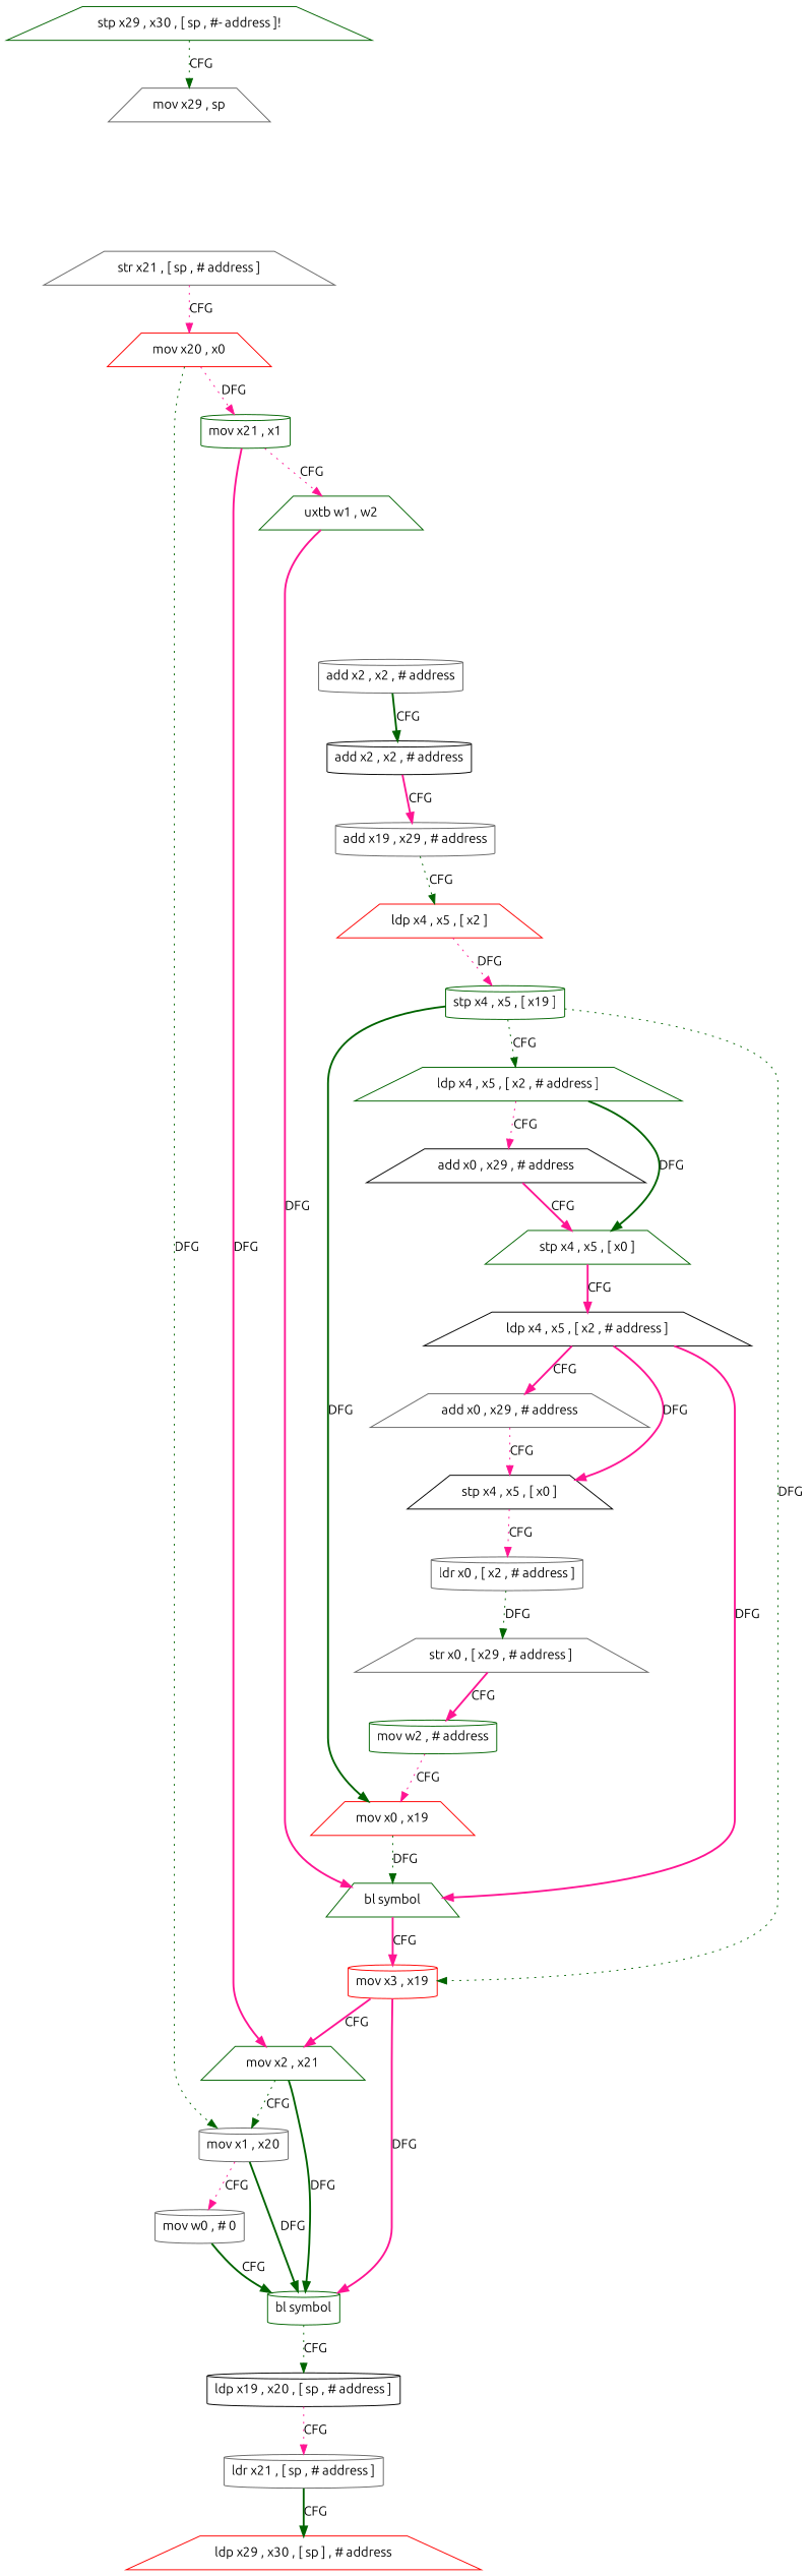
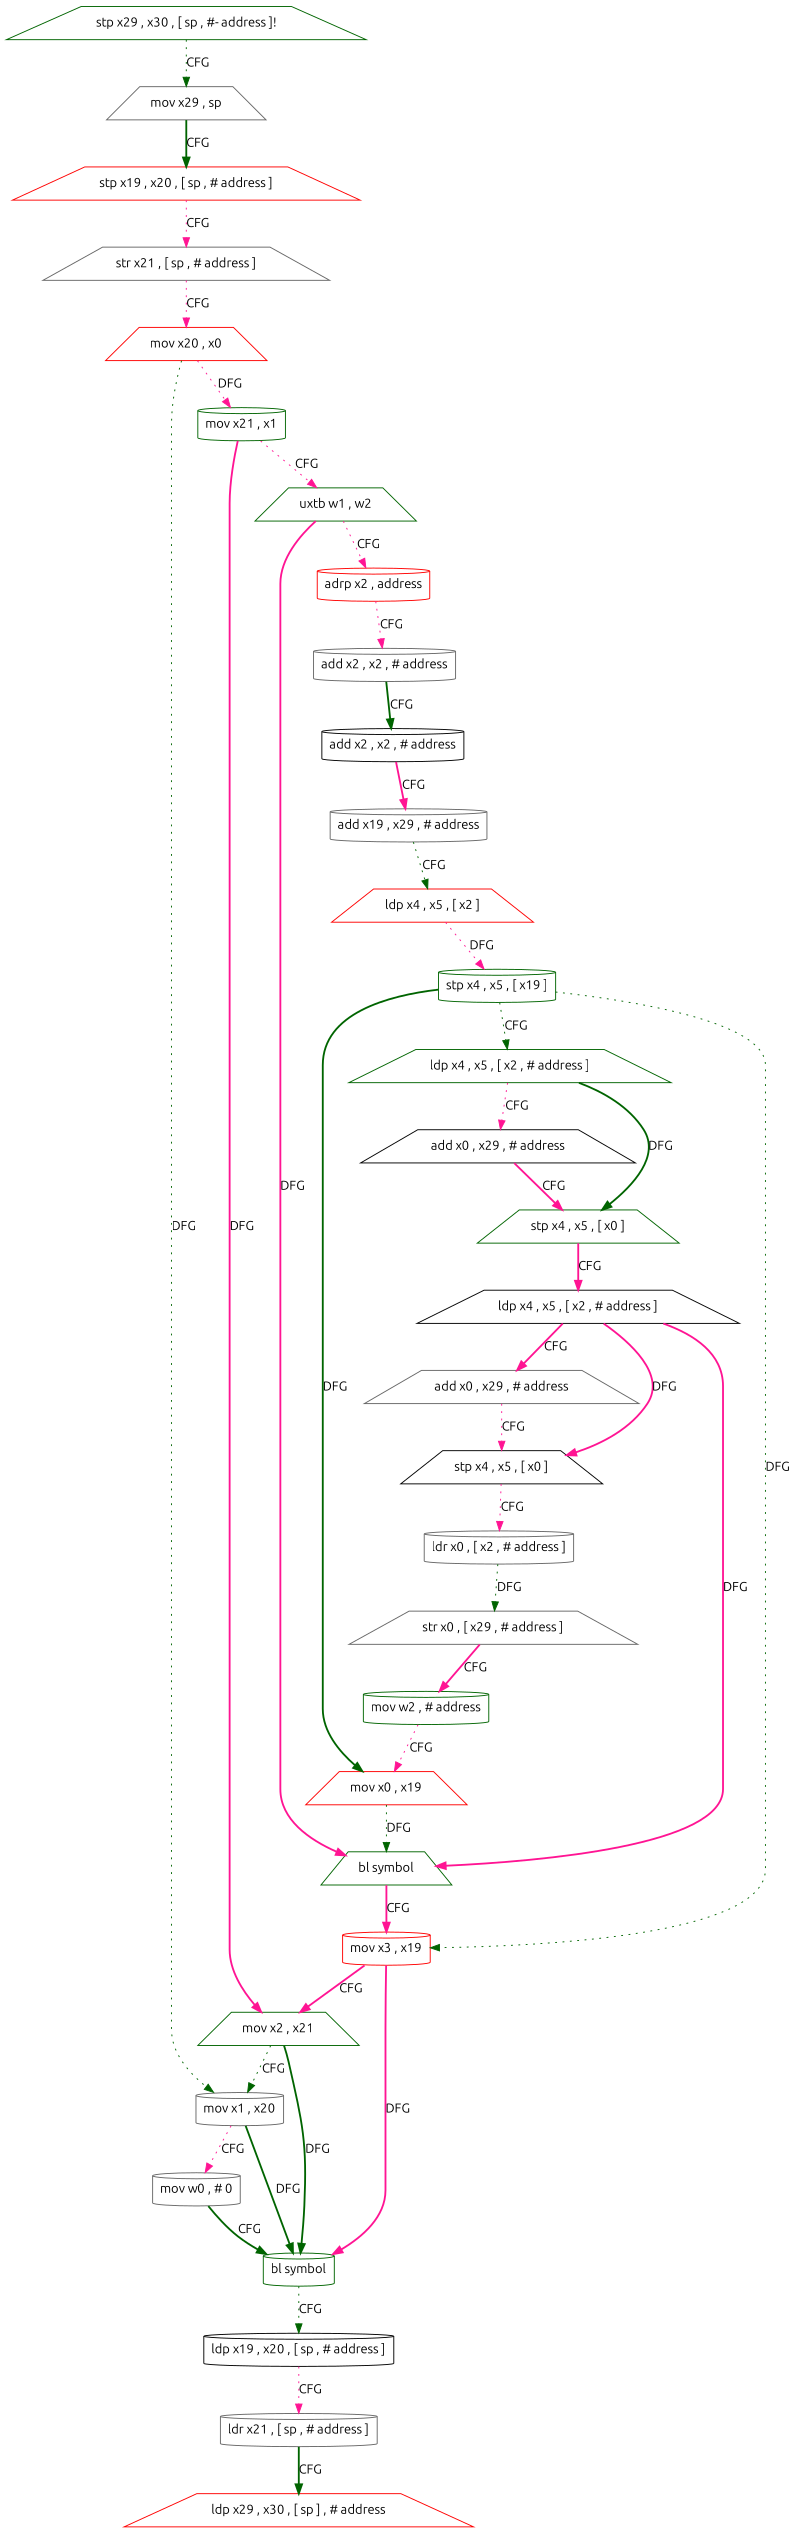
  digraph {
    fontname=Ubuntu
    node [color=darkgreen fontname=Ubuntu shape=trapezium]
    edge [color=deeppink fontname=Ubuntu style=dotted]
    n1 [label="stp x29 , x30 , [ sp , #- address ]!"]
    n2 [color=gray40 label="mov x29 , sp"]
+   n3 [color=red label="stp x19 , x20 , [ sp , # address ]"]
    n4 [color=gray40 label="str x21 , [ sp , # address ]"]
    n5 [color=red label="mov x20 , x0"]
    n6 [label="mov x21 , x1" shape=cylinder]
    n7 [color=gray40 label="mov x1 , x20" shape=cylinder]
    n8 [label="uxtb w1 , w2"]
    n9 [label="mov x2 , x21"]
    n10 [label="bl symbol" shape=cylinder]
    n11 [color=gray40 label="mov w0 , # 0" shape=cylinder]
+   n12 [color=red label="adrp x2 , address" shape=cylinder]
    n13 [label="bl symbol"]
    n14 [color=gray40 label="add x2 , x2 , # address" shape=cylinder]
    n15 [color=red label="mov x3 , x19" shape=cylinder]
    n16 [color=black label="add x2 , x2 , # address" shape=cylinder]
    n17 [color=gray40 label="add x19 , x29 , # address" shape=cylinder]
    n18 [color=red label="ldp x4 , x5 , [ x2 ]"]
    n19 [label="stp x4 , x5 , [ x19 ]" shape=cylinder]
    n20 [label="ldp x4 , x5 , [ x2 , # address ]"]
    n21 [color=red label="mov x0 , x19"]
    n22 [color=black label="add x0 , x29 , # address"]
    n23 [label="stp x4 , x5 , [ x0 ]"]
    n24 [color=black label="ldp x4 , x5 , [ x2 , # address ]"]
    n25 [color=gray40 label="add x0 , x29 , # address"]
    n26 [color=black label="stp x4 , x5 , [ x0 ]"]
    n27 [color=gray40 label="ldr x0 , [ x2 , # address ]" shape=cylinder]
    n28 [color=gray40 label="str x0 , [ x29 , # address ]"]
    n29 [label="mov w2 , # address" shape=cylinder]
    n30 [color=black label="ldp x19 , x20 , [ sp , # address ]" shape=cylinder]
    n31 [color=gray40 label="ldr x21 , [ sp , # address ]" shape=cylinder]
    n32 [color=red label="ldp x29 , x30 , [ sp ] , # address"]
    n1 -> n2 [color=darkgreen label=CFG]
+   n2 -> n3 [color=darkgreen label=CFG style=bold]
+   n3 -> n4 [label=CFG]
    n4 -> n5 [label=CFG]
    n5 -> n6 [label=DFG]
    n5 -> n7 [color=darkgreen label=DFG]
    n6 -> n8 [label=CFG]
    n6 -> n9 [label=DFG style=bold]
    n7 -> n10 [color=darkgreen label=DFG style=bold]
    n7 -> n11 [label=CFG]
+   n8 -> n12 [label=CFG]
    n8 -> n13 [label=DFG style=bold]
    n9 -> n7 [color=darkgreen label=CFG]
    n9 -> n10 [color=darkgreen label=DFG style=bold]
    n10 -> n30 [color=darkgreen label=CFG]
    n11 -> n10 [color=darkgreen label=CFG style=bold]
+   n12 -> n14 [label=CFG]
    n13 -> n15 [label=CFG style=bold]
    n14 -> n16 [color=darkgreen label=CFG style=bold]
    n15 -> n9 [label=CFG style=bold]
    n15 -> n10 [label=DFG style=bold]
    n16 -> n17 [label=CFG style=bold]
    n17 -> n18 [color=darkgreen label=CFG]
    n18 -> n19 [label=DFG]
    n19 -> n15 [color=darkgreen label=DFG]
    n19 -> n20 [color=darkgreen label=CFG]
    n19 -> n21 [color=darkgreen label=DFG style=bold]
    n20 -> n22 [label=CFG]
    n20 -> n23 [color=darkgreen label=DFG style=bold]
    n21 -> n13 [color=darkgreen label=DFG]
    n22 -> n23 [label=CFG style=bold]
    n23 -> n24 [label=CFG style=bold]
    n24 -> n13 [label=DFG style=bold]
    n24 -> n25 [label=CFG style=bold]
    n24 -> n26 [label=DFG style=bold]
    n25 -> n26 [label=CFG]
    n26 -> n27 [label=CFG]
    n27 -> n28 [color=darkgreen label=DFG]
    n28 -> n29 [label=CFG style=bold]
    n29 -> n21 [label=CFG]
    n30 -> n31 [label=CFG]
    n31 -> n32 [color=darkgreen label=CFG style=bold]
  }
